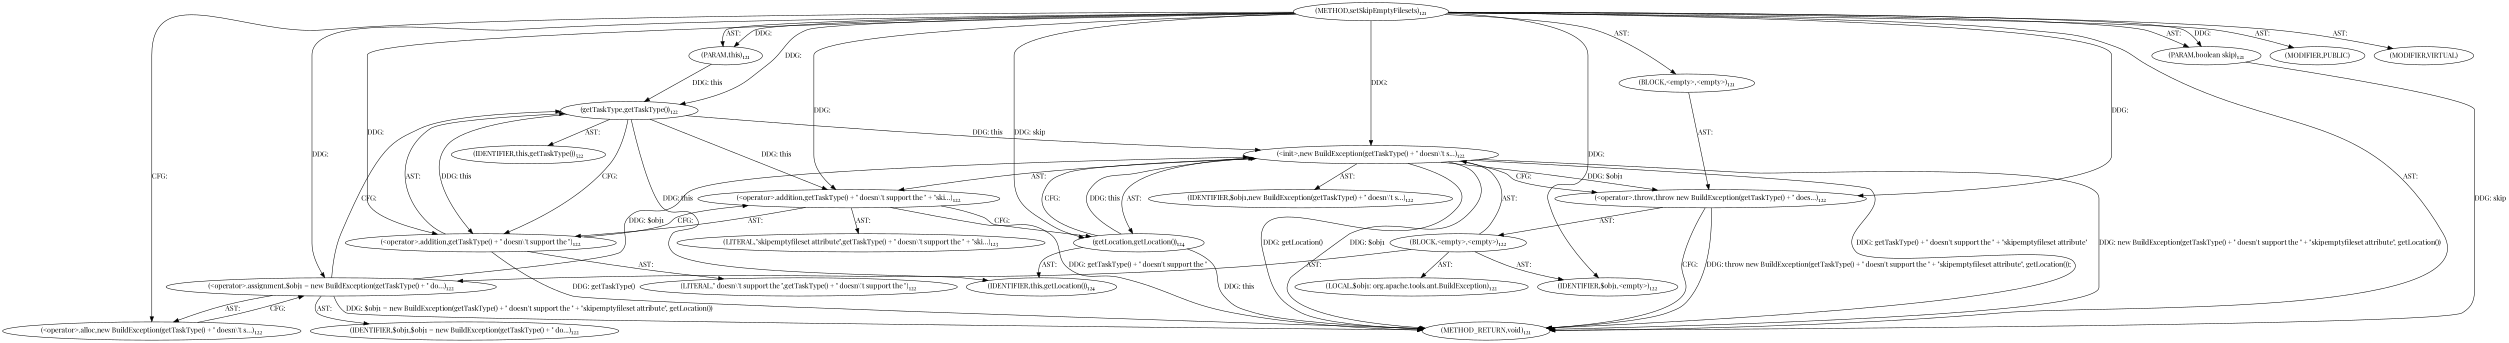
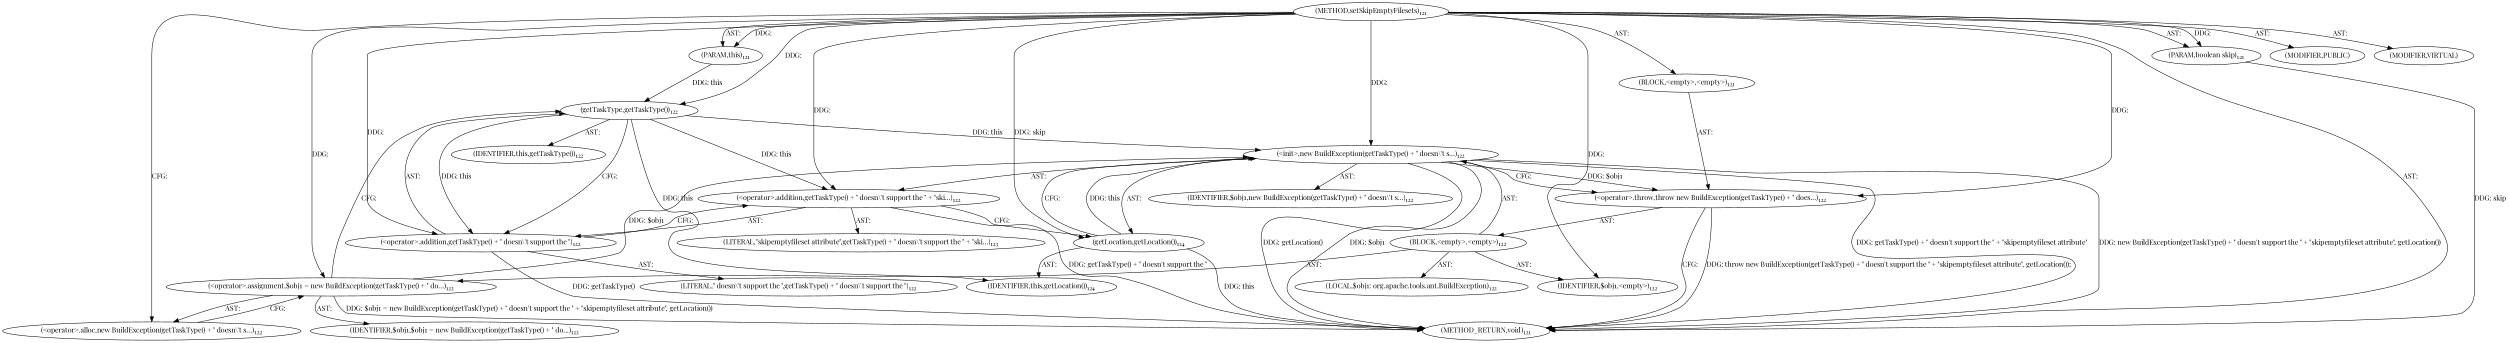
  digraph {
    fontname="Playfair Display"
    node [fontname="Playfair Display"]
    edge [fontname="Playfair Display"]
    n1 [label=<(METHOD,setSkipEmptyFilesets)<SUB>121</SUB>>]
    n2 [label=<(PARAM,this)<SUB>121</SUB>>]
    n3 [label=<(PARAM,boolean skip)<SUB>121</SUB>>]
    n4 [label=<(BLOCK,&lt;empty&gt;,&lt;empty&gt;)<SUB>121</SUB>>]
    n5 [label=<(&lt;operator&gt;.throw,throw new BuildException(getTaskType() + &quot; does...)<SUB>122</SUB>>]
    n6 [label=<(&lt;operator&gt;.assignment,$obj1 = new BuildException(getTaskType() + &quot; do...)<SUB>122</SUB>>]
    n7 [label=<(&lt;operator&gt;.alloc,new BuildException(getTaskType() + &quot; doesn\'t s...)<SUB>122</SUB>>]
    n8 [label=<(&lt;init&gt;,new BuildException(getTaskType() + &quot; doesn\'t s...)<SUB>122</SUB>>]
    n9 [label=<(&lt;operator&gt;.addition,getTaskType() + &quot; doesn\'t support the &quot; + &quot;ski...)<SUB>122</SUB>>]
    n10 [label=<(&lt;operator&gt;.addition,getTaskType() + &quot; doesn\'t support the &quot;)<SUB>122</SUB>>]
    n11 [label=<(getTaskType,getTaskType())<SUB>122</SUB>>]
    n12 [label=<(getLocation,getLocation())<SUB>124</SUB>>]
    n13 [label=<(IDENTIFIER,$obj1,&lt;empty&gt;)<SUB>122</SUB>>]
    n14 [label=<(MODIFIER,PUBLIC)>]
    n15 [label=<(MODIFIER,VIRTUAL)>]
    n16 [label=<(METHOD_RETURN,void)<SUB>121</SUB>>]
    n17 [label=<(BLOCK,&lt;empty&gt;,&lt;empty&gt;)<SUB>122</SUB>>]
    n18 [label=<(IDENTIFIER,$obj1,$obj1 = new BuildException(getTaskType() + &quot; do...)<SUB>122</SUB>>]
    n19 [label=<(IDENTIFIER,$obj1,new BuildException(getTaskType() + &quot; doesn\'t s...)<SUB>122</SUB>>]
    n20 [label=<(LITERAL,&quot;skipemptyfileset attribute&quot;,getTaskType() + &quot; doesn\'t support the &quot; + &quot;ski...)<SUB>123</SUB>>]
    n21 [label=<(LITERAL,&quot; doesn\'t support the &quot;,getTaskType() + &quot; doesn\'t support the &quot;)<SUB>122</SUB>>]
-   n22 [label=<(IDENTIFIER,this,getTaskType())<SUB>522</SUB>>]
+   n22 [label=<(IDENTIFIER,this,getTaskType())<SUB>122</SUB>>]
    n23 [label=<(IDENTIFIER,this,getLocation())<SUB>124</SUB>>]
    n24 [label=<(LOCAL,$obj1: org.apache.tools.ant.BuildException)<SUB>122</SUB>>]
    n1 -> n2 [label="AST: "]
    n1 -> n2 [label="DDG: "]
    n1 -> n3 [label="AST: "]
    n1 -> n3 [label="DDG: "]
    n1 -> n4 [label="AST: "]
    n1 -> n5 [label="DDG: "]
    n1 -> n6 [label="DDG: "]
    n1 -> n7 [label="CFG: "]
    n1 -> n8 [label="DDG: "]
    n1 -> n9 [label="DDG: "]
    n1 -> n10 [label="DDG: "]
    n1 -> n11 [label="DDG: "]
    n1 -> n12 [label="DDG: skip"]
    n1 -> n13 [label="DDG: "]
    n1 -> n14 [label="AST: "]
    n1 -> n15 [label="AST: "]
    n1 -> n16 [label="AST: "]
    n2 -> n11 [label="DDG: this"]
    n3 -> n16 [label="DDG: skip"]
    n4 -> n5 [label="AST: "]
    n5 -> n16 [label="CFG: "]
    n5 -> n16 [label="DDG: throw new BuildException(getTaskType() + &quot; doesn\'t support the &quot; + &quot;skipemptyfileset attribute&quot;, getLocation());"]
    n5 -> n17 [label="AST: "]
    n6 -> n7 [label="AST: "]
    n6 -> n8 [label="DDG: $obj1"]
    n6 -> n11 [label="CFG: "]
    n6 -> n16 [label="DDG: $obj1 = new BuildException(getTaskType() + &quot; doesn\'t support the &quot; + &quot;skipemptyfileset attribute&quot;, getLocation())"]
    n6 -> n18 [label="AST: "]
    n7 -> n6 [label="CFG: "]
    n8 -> n5 [label="CFG: "]
    n8 -> n5 [label="DDG: $obj1"]
    n8 -> n9 [label="AST: "]
    n8 -> n12 [label="AST: "]
    n8 -> n16 [label="DDG: $obj1"]
    n8 -> n16 [label="DDG: getTaskType() + &quot; doesn\'t support the &quot; + &quot;skipemptyfileset attribute&quot;"]
    n8 -> n16 [label="DDG: getLocation()"]
    n8 -> n16 [label="DDG: new BuildException(getTaskType() + &quot; doesn\'t support the &quot; + &quot;skipemptyfileset attribute&quot;, getLocation())"]
    n8 -> n19 [label="AST: "]
    n9 -> n10 [label="AST: "]
    n9 -> n12 [label="CFG: "]
    n9 -> n16 [label="DDG: getTaskType() + &quot; doesn\'t support the &quot;"]
    n9 -> n20 [label="AST: "]
    n10 -> n9 [label="CFG: "]
    n10 -> n11 [label="AST: "]
    n10 -> n16 [label="DDG: getTaskType()"]
    n10 -> n21 [label="AST: "]
    n11 -> n8 [label="DDG: this"]
    n11 -> n9 [label="DDG: this"]
    n11 -> n10 [label="CFG: "]
    n11 -> n10 [label="DDG: this"]
    n11 -> n22 [label="AST: "]
    n11 -> n23 [label="DDG: this"]
    n12 -> n8 [label="CFG: "]
    n12 -> n8 [label="DDG: this"]
    n12 -> n16 [label="DDG: this"]
    n12 -> n23 [label="AST: "]
    n17 -> n6 [label="AST: "]
    n17 -> n8 [label="AST: "]
    n17 -> n13 [label="AST: "]
    n17 -> n24 [label="AST: "]
  }
